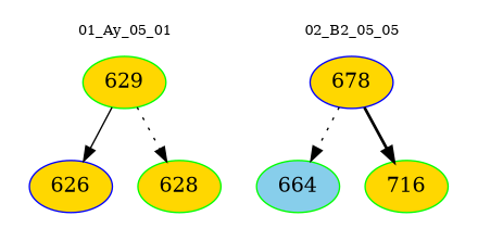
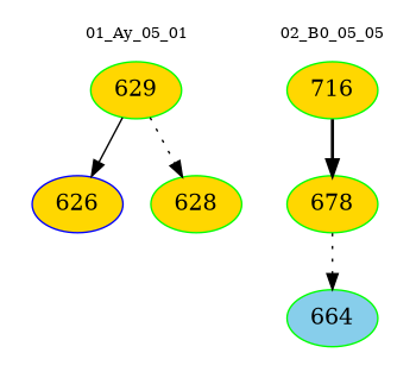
  digraph {
    node [color=green fillcolor=gold style=filled]
    edge [color=black style=dotted]
    n1 [label=629]
    n2 [color=blue label=626]
    n3 [label=628]
-   n4 [color=blue label=678]
+   n4 [label=678]
    n5 [fillcolor=skyblue label=664]
    n6 [label=716]
    subgraph cluster_1 {
      color=white
      fontsize=10
      label="01_Ay_05_01"
      n1
      n2
      n3
    }
    subgraph cluster_2 {
      color=white
      fontsize=10
-     label="02_B2_05_05"
+     label="02_B0_05_05"
      n4
      n5
      n6
    }
    n1 -> n2 [style=solid]
    n1 -> n3
    n4 -> n5
-   n4 -> n6 [style=bold]
+   n6 -> n4 [style=bold]
  }
